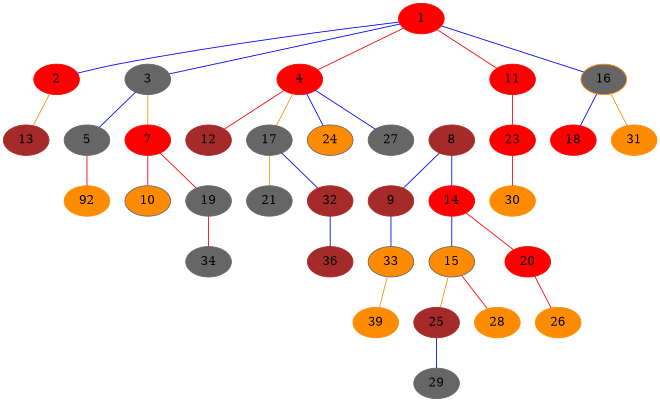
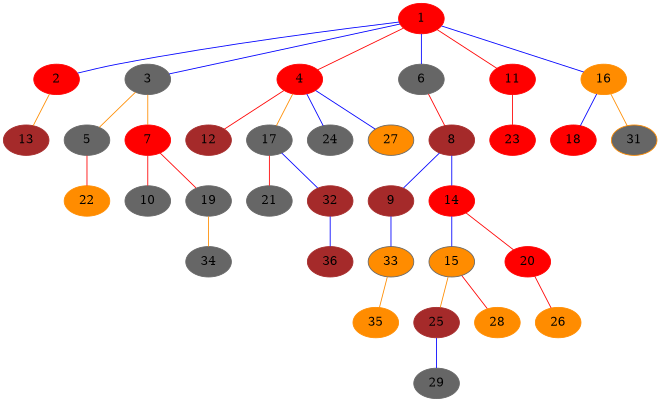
  graph {
    node [color=gray40 style=filled]
    edge [color=blue weight=1.0]
    1 [color=red]
    2 [color=red]
    3
    4 [color=red]
+   6
    11 [color=red]
-   16 [color=darkorange fillcolor=gray40]
+   16 [color=darkorange]
    13 [color=brown]
    5
    7 [color=red]
    12 [color=brown]
    17
-   24 [fillcolor=darkorange]
-   27
+   24
+   27 [fillcolor=darkorange]
    8 [color=brown]
    23 [color=red]
    18 [color=red]
-   31 [color=darkorange]
-   22 [color=darkorange label=92]
-   10 [fillcolor=darkorange]
+   31 [color=darkorange fillcolor=gray40]
+   22 [color=darkorange]
+   10
    19
    21
    32 [color=brown]
    9 [color=brown]
    14 [color=red]
    34
    33 [fillcolor=darkorange]
    15 [fillcolor=darkorange]
    20 [color=red]
-   35 [color=darkorange label=39]
-   30 [color=darkorange]
+   35 [color=darkorange]
    25 [color=brown]
    28 [color=darkorange]
    26 [color=darkorange]
    29
    36 [color=brown]
    1 -- 2
    1 -- 3
    1 -- 4 [color=red]
+   1 -- 6 [weight=2.0]
    1 -- 11 [color=red]
    1 -- 16
    2 -- 13 [color=darkorange]
-   3 -- 5
+   3 -- 5 [color=darkorange]
    3 -- 7 [color=darkorange]
    4 -- 12 [color=red]
    4 -- 17 [color=darkorange weight=2.0]
    4 -- 24
    4 -- 27
+   6 -- 8 [color=red]
    11 -- 23 [color=red weight=2.0]
    16 -- 18
    16 -- 31 [color=darkorange weight=2.0]
    5 -- 22 [color=red]
    7 -- 10 [color=red]
    7 -- 19 [color=red]
-   17 -- 21 [color=darkorange]
+   17 -- 21 [color=red]
    17 -- 32
    8 -- 9
    8 -- 14
-   23 -- 30 [color=red]
-   19 -- 34 [color=red]
+   19 -- 34 [color=darkorange]
    32 -- 36
    9 -- 33
    14 -- 15 [weight=5.0]
    14 -- 20 [color=red]
    33 -- 35 [color=darkorange]
    15 -- 25 [color=darkorange]
    15 -- 28 [color=red]
    20 -- 26 [color=red]
    25 -- 29
  }
